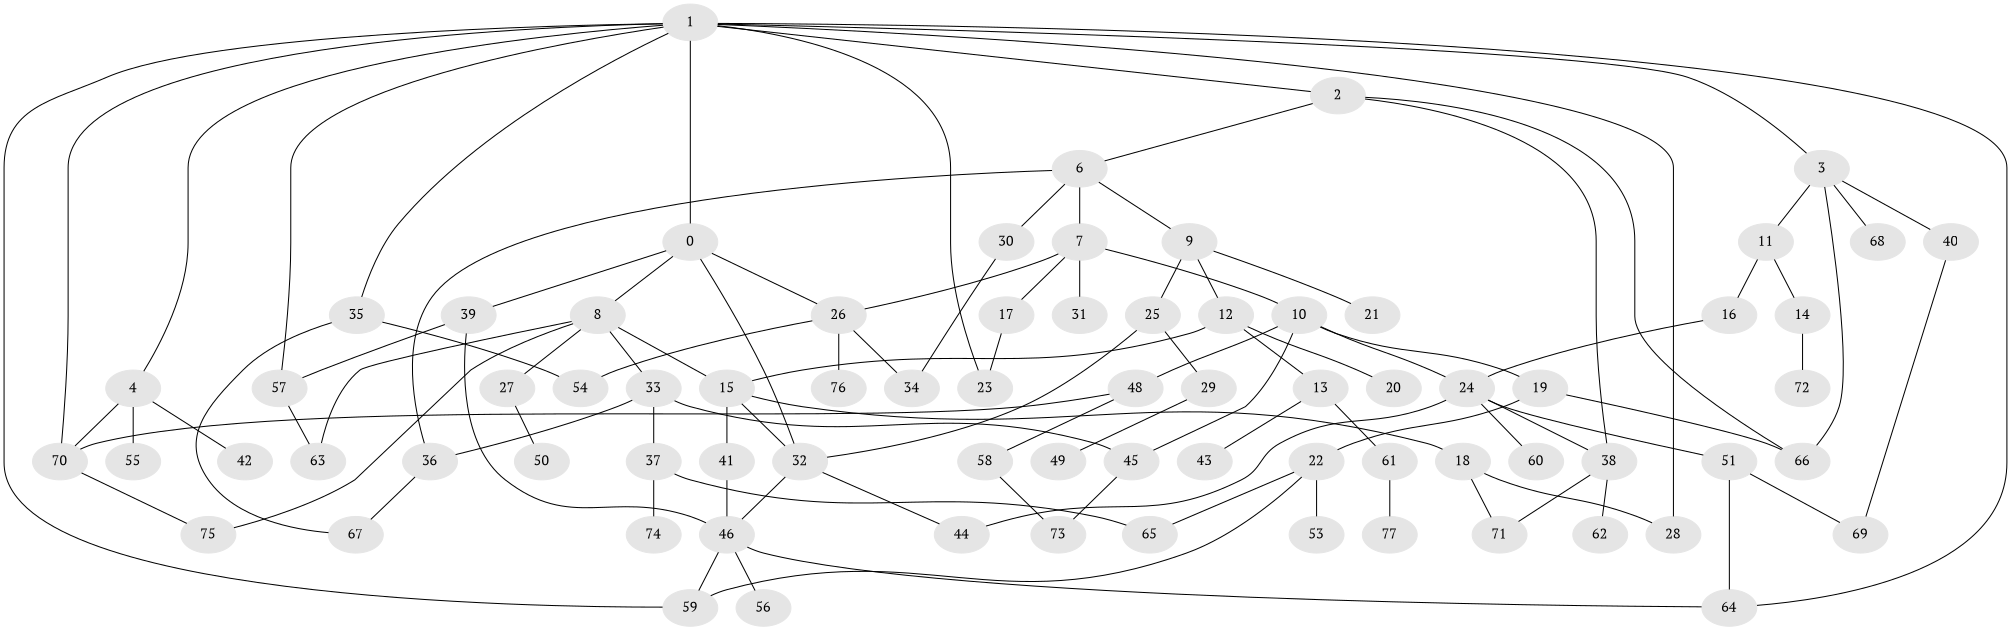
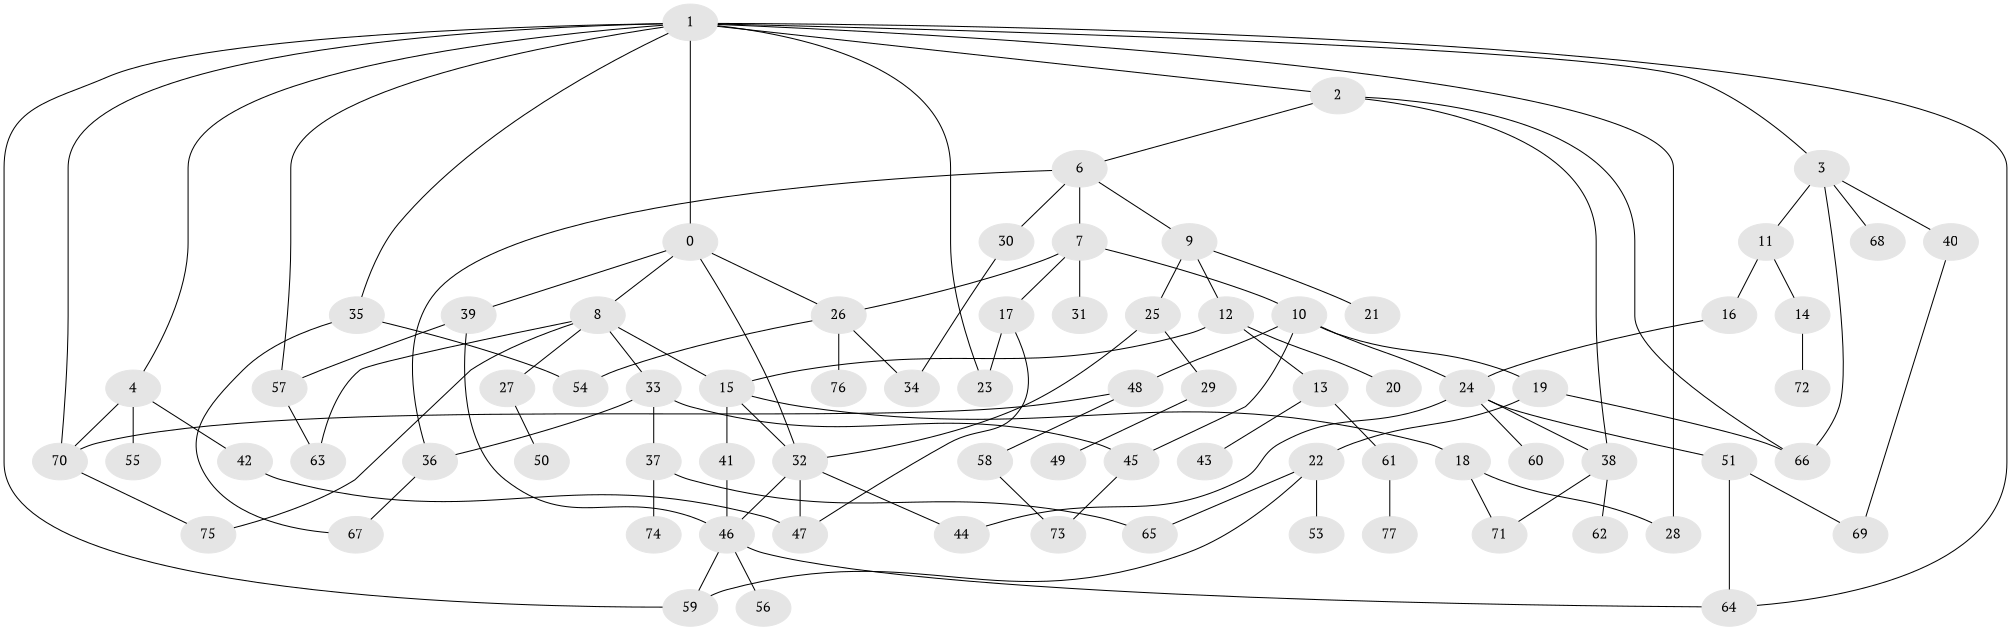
  graph {
    fontname="PT Serif"
    node [color=gray90 fontname="PT Serif" style=filled]
    edge [fontname="PT Serif"]
    1
    2
    3
    4
    n5 [label=0]
    23
    28
    35
    57
    59
    64
    70
    6
    38
    66
    11
    40
    68
    42
    55
    8
    26
    32
    39
    54
    67
    63
    75
    7
    9
    30
    36
    71
    62
    14
    16
    69
+   47
    15
    27
    33
    34
    76
    44
    46
    10
    17
    31
    12
    21
    25
    19
    24
    45
    48
    18
    41
    50
    37
    13
    20
    29
    22
    51
    60
    73
    58
    72
    43
    61
    77
    53
    65
    49
    56
    74
    1 -- 2
    1 -- 3
    1 -- 4
    1 -- n5
    1 -- 23
    1 -- 28
    1 -- 35
    1 -- 57
    1 -- 59
    1 -- 64
    1 -- 70
    2 -- 6
    2 -- 38
    2 -- 66
    3 -- 66
    3 -- 11
    3 -- 40
    3 -- 68
    4 -- 70
    4 -- 42
    4 -- 55
    n5 -- 8
    n5 -- 26
    n5 -- 32
    n5 -- 39
    35 -- 54
    35 -- 67
    57 -- 63
    70 -- 75
    6 -- 7
    6 -- 9
    6 -- 30
    6 -- 36
    38 -- 71
    38 -- 62
    11 -- 14
    11 -- 16
    40 -- 69
+   42 -- 47
    8 -- 63
    8 -- 75
    8 -- 15
    8 -- 27
    8 -- 33
    26 -- 54
    26 -- 34
    26 -- 76
+   32 -- 47
    32 -- 44
    32 -- 46
    39 -- 57
    39 -- 46
    7 -- 26
    7 -- 10
    7 -- 17
    7 -- 31
    9 -- 12
    9 -- 21
    9 -- 25
    30 -- 34
    36 -- 67
    14 -- 72
    16 -- 24
    15 -- 32
    15 -- 18
    15 -- 41
    27 -- 50
    33 -- 36
    33 -- 45
    33 -- 37
    46 -- 59
    46 -- 64
    46 -- 56
    10 -- 19
    10 -- 24
    10 -- 45
    10 -- 48
    17 -- 23
+   17 -- 47
    12 -- 15
    12 -- 13
    12 -- 20
    25 -- 32
    25 -- 29
    19 -- 66
    19 -- 22
    24 -- 38
    24 -- 44
    24 -- 51
    24 -- 60
    45 -- 73
    48 -- 70
    48 -- 58
    18 -- 28
    18 -- 71
    41 -- 46
    37 -- 65
    37 -- 74
    13 -- 43
    13 -- 61
    29 -- 49
    22 -- 59
    22 -- 53
    22 -- 65
    51 -- 64
    51 -- 69
    58 -- 73
    61 -- 77
  }
